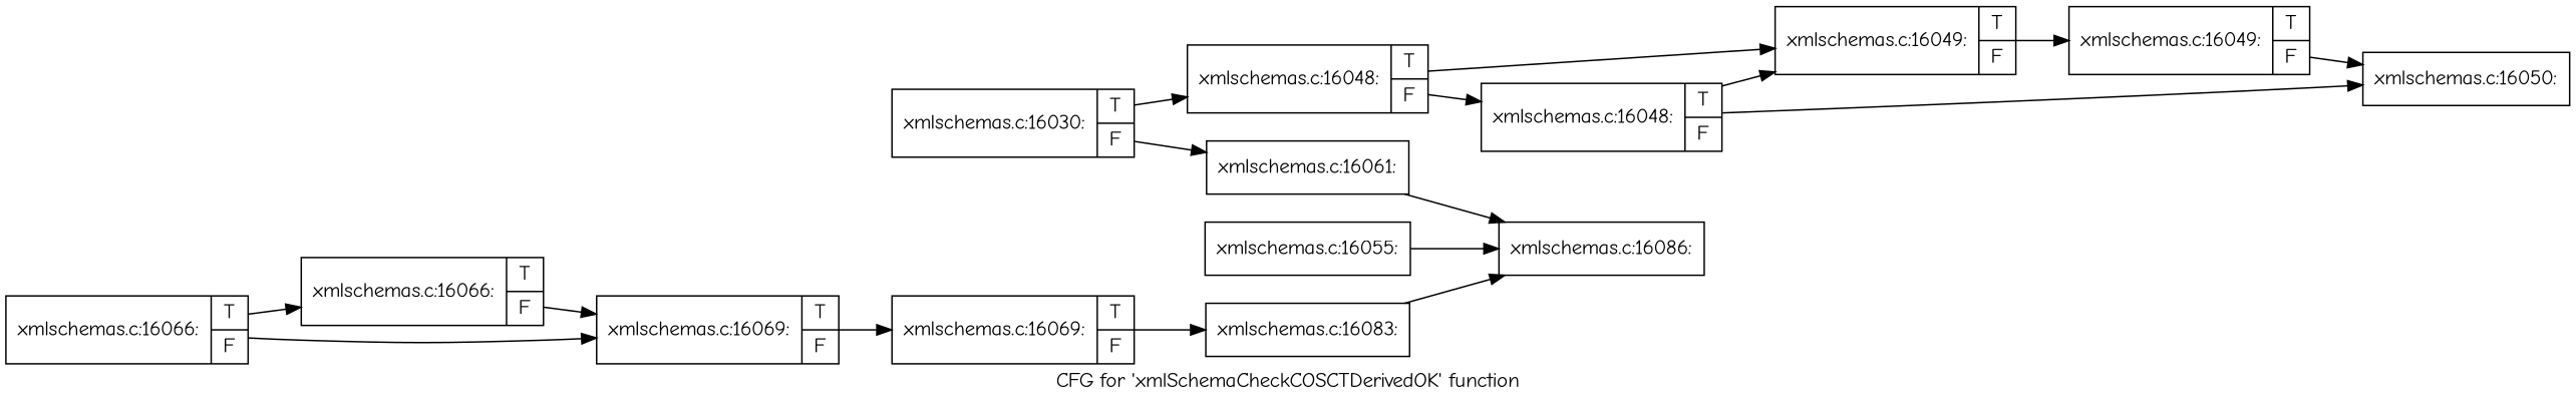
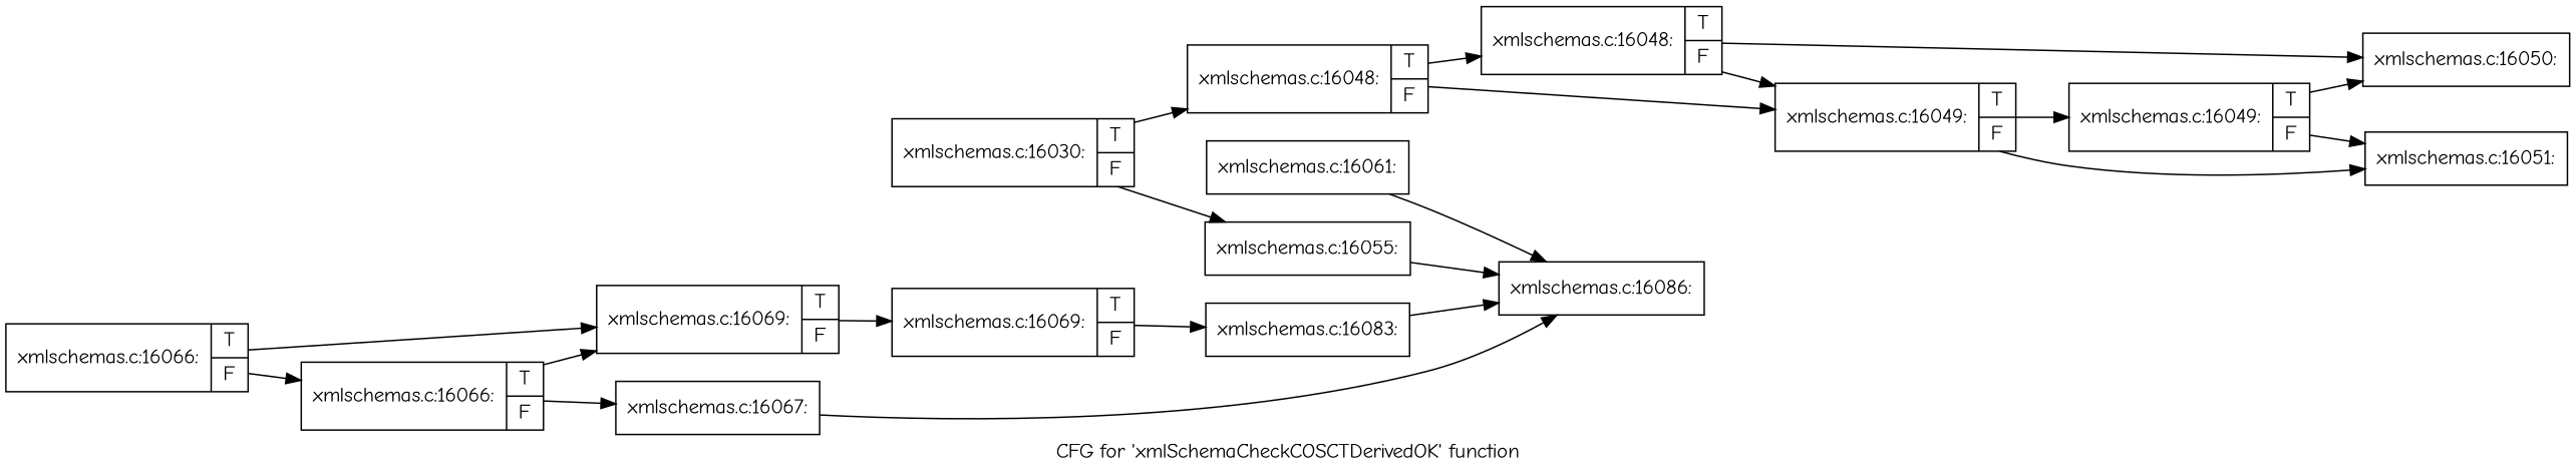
  digraph {
    fontname="Comic Neue"
    label="CFG for 'xmlSchemaCheckCOSCTDerivedOK' function"
    rankdir=LR
    node [fontname="Comic Neue" shape=record]
    edge [fontname="Comic Neue"]
    n1 [label="{xmlschemas.c:16030:|{<s0>T|<s1>F}}"]
    n2 [label="{xmlschemas.c:16055:}"]
    n3 [label="{xmlschemas.c:16048:|{<s0>T|<s1>F}}"]
    n4 [label="{xmlschemas.c:16086:}"]
    n5 [label="{xmlschemas.c:16048:|{<s0>T|<s1>F}}"]
    n6 [label="{xmlschemas.c:16049:|{<s0>T|<s1>F}}"]
    n7 [label="{xmlschemas.c:16050:}"]
    n8 [label="{xmlschemas.c:16049:|{<s0>T|<s1>F}}"]
+   n9 [label="{xmlschemas.c:16051:}"]
    n10 [label="{xmlschemas.c:16061:}"]
    n11 [label="{xmlschemas.c:16066:|{<s0>T|<s1>F}}"]
    n12 [label="{xmlschemas.c:16066:|{<s0>T|<s1>F}}"]
    n13 [label="{xmlschemas.c:16069:|{<s0>T|<s1>F}}"]
+   n14 [label="{xmlschemas.c:16067:}"]
    n15 [label="{xmlschemas.c:16069:|{<s0>T|<s1>F}}"]
    n16 [label="{xmlschemas.c:16083:}"]
-   n1 -> n10
+   n1 -> n2
    n1 -> n3
    n2 -> n4
    n3 -> n5
    n3 -> n6
    n5 -> n6
    n5 -> n7
    n6 -> n8
+   n6 -> n9
    n8 -> n7
+   n8 -> n9
    n10 -> n4
    n11 -> n12
    n11 -> n13
    n12 -> n13
+   n12 -> n14
    n13 -> n15
+   n14 -> n4
    n15 -> n16
    n16 -> n4
  }
